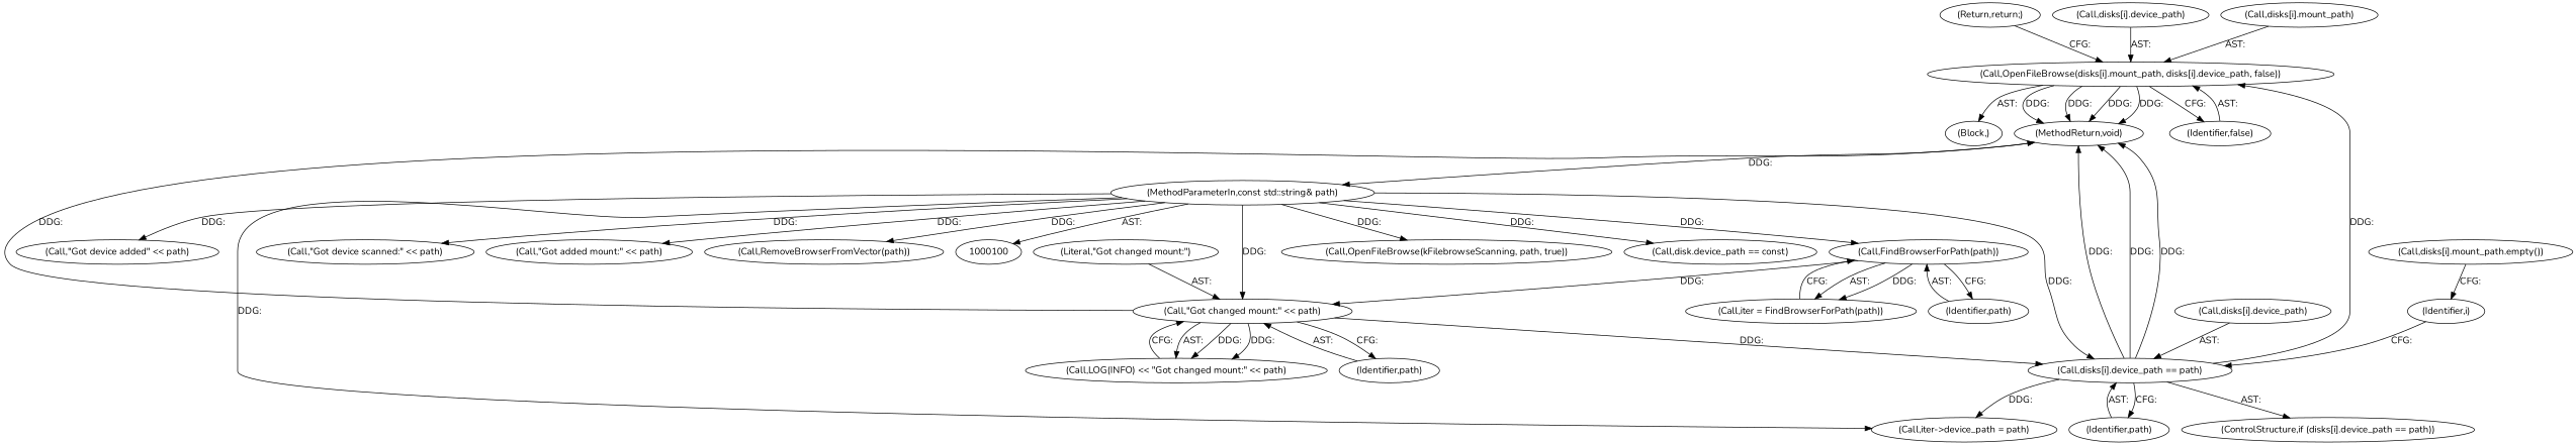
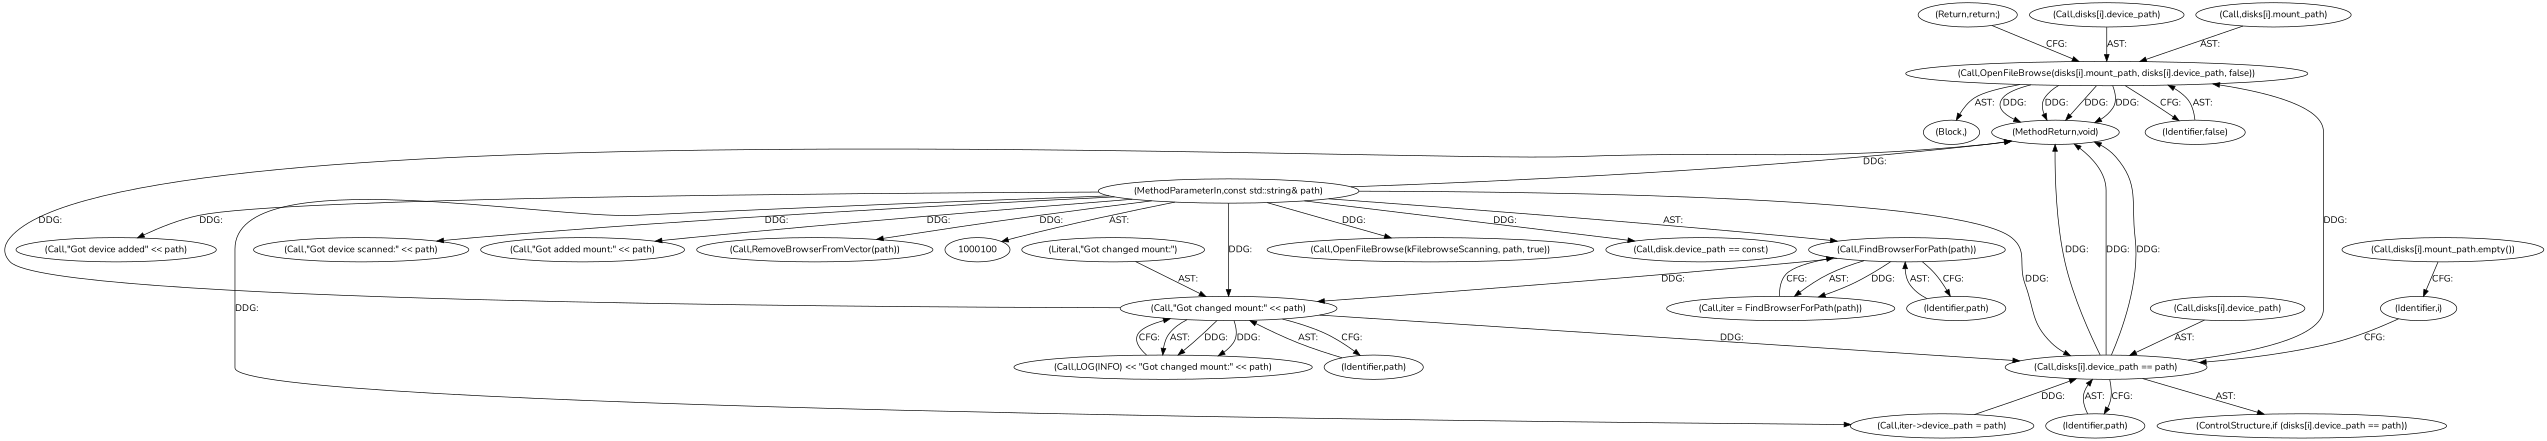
  digraph {
    fontname=Nunito
    node [fontname=Nunito]
    edge [fontname=Nunito]
    n1 [label="(Call,OpenFileBrowse(disks[i].mount_path, disks[i].device_path, false))"]
    n2 [label="(Block,)"]
    n3 [label="(MethodReturn,void)"]
    n4 [label="(Identifier,false)"]
    n5 [label="(Call,disks[i].device_path == path)"]
    n6 [label="(Identifier,path)"]
    n7 [label="(Call,iter->device_path = path)"]
    n8 [label="(ControlStructure,if (disks[i].device_path == path))"]
    n9 [label="(Call,\"Got changed mount:\" << path)"]
    n10 [label="(Call,LOG(INFO) << \"Got changed mount:\" << path)"]
    n11 [label="(Identifier,path)"]
    n12 [label="(Call,FindBrowserForPath(path))"]
    n13 [label="(Identifier,path)"]
    n14 [label="(Call,iter = FindBrowserForPath(path))"]
    n15 [label="(MethodParameterIn,const std::string& path)"]
    n16 [label="(Call,OpenFileBrowse(kFilebrowseScanning, path, true))"]
    n17 [label="(Call,disk.device_path == const)"]
    n18 [label="(Call,\"Got device added\" << path)"]
    n19 [label="(Call,\"Got device scanned:\" << path)"]
    n20 [label="(Call,\"Got added mount:\" << path)"]
    n21 [label="(Call,RemoveBrowserFromVector(path))"]
    1000100
    n23 [label="(Return,return;)"]
    n24 [label="(Identifier,i)"]
    n25 [label="(Call,disks[i].device_path)"]
    n26 [label="(Call,disks[i].mount_path.empty())"]
    n27 [label="(Call,disks[i].device_path)"]
    n28 [label="(Literal,\"Got changed mount:\")"]
    n29 [label="(Call,disks[i].mount_path)"]
    n1 -> n2 [label="AST: "]
    n1 -> n3 [label="DDG: "]
    n1 -> n3 [label="DDG: "]
    n1 -> n3 [label="DDG: "]
    n1 -> n3 [label="DDG: "]
    n1 -> n4 [label="CFG: "]
    n4 -> n1 [label="AST: "]
    n5 -> n1 [label="DDG: "]
    n5 -> n3 [label="DDG: "]
    n5 -> n3 [label="DDG: "]
    n5 -> n3 [label="DDG: "]
    n5 -> n6 [label="CFG: "]
-   n5 -> n7 [label="DDG: "]
+   n7 -> n5 [label="DDG: "]
    n5 -> n8 [label="AST: "]
    n6 -> n5 [label="AST: "]
    n9 -> n3 [label="DDG: "]
    n9 -> n5 [label="DDG: "]
    n9 -> n10 [label="AST: "]
    n9 -> n10 [label="DDG: "]
    n9 -> n10 [label="DDG: "]
    n9 -> n11 [label="CFG: "]
    n10 -> n9 [label="CFG: "]
    n11 -> n9 [label="AST: "]
    n12 -> n9 [label="DDG: "]
    n12 -> n13 [label="CFG: "]
    n12 -> n14 [label="AST: "]
    n12 -> n14 [label="DDG: "]
    n13 -> n12 [label="AST: "]
    n14 -> n12 [label="CFG: "]
-   n3 -> n15 [label="DDG: "]
+   n15 -> n3 [label="DDG: "]
    n15 -> n5 [label="DDG: "]
    n15 -> n7 [label="DDG: "]
    n15 -> n9 [label="DDG: "]
-   n15 -> n12 [label="DDG: "]
+   n15 -> n12 [label="AST: "]
    n15 -> n16 [label="DDG: "]
    n15 -> n17 [label="DDG: "]
    n15 -> n18 [label="DDG: "]
    n15 -> n19 [label="DDG: "]
    n15 -> n20 [label="DDG: "]
    n15 -> n21 [label="DDG: "]
    n15 -> 1000100 [label="AST: "]
    n23 -> n1 [label="CFG: "]
    n24 -> n5 [label="CFG: "]
    n25 -> n1 [label="AST: "]
    n26 -> n24 [label="CFG: "]
    n27 -> n5 [label="AST: "]
    n28 -> n9 [label="AST: "]
    n29 -> n1 [label="AST: "]
  }
